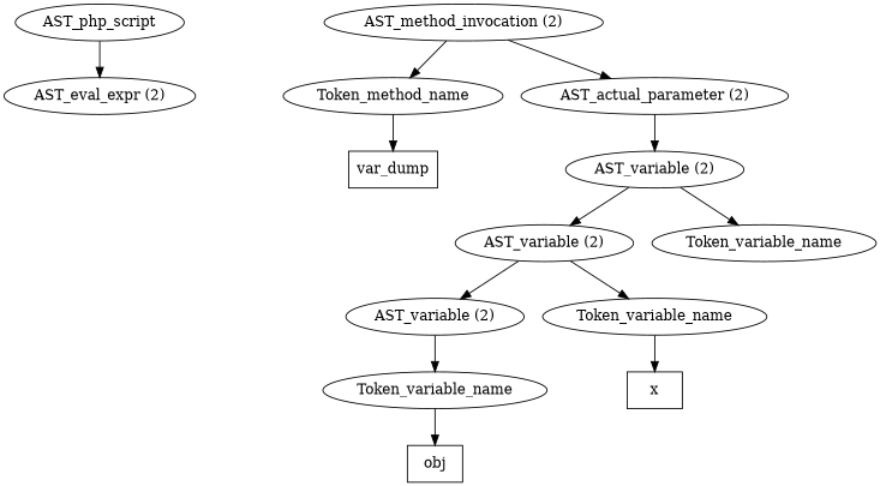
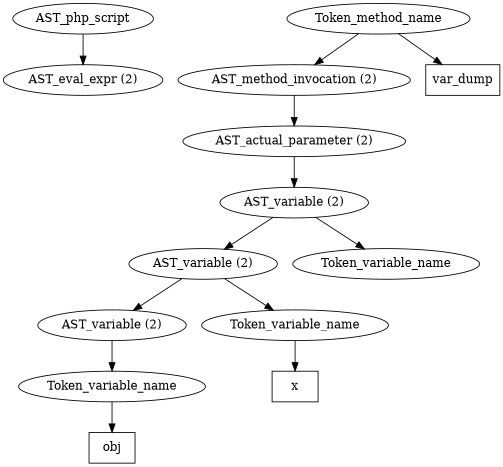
  digraph {
    n1 [label=AST_php_script]
    n2 [label="AST_eval_expr (2)"]
    n3 [label="AST_method_invocation (2)"]
    n4 [label=Token_method_name]
    n5 [label="AST_actual_parameter (2)"]
    n6 [label=var_dump shape=box]
    n7 [label="AST_variable (2)"]
    n8 [label="AST_variable (2)"]
    n9 [label=Token_variable_name]
    n10 [label="AST_variable (2)"]
    n11 [label=Token_variable_name]
    n12 [label=Token_variable_name]
    n13 [label=x shape=box]
    n14 [label=obj shape=box]
    n1 -> n2
-   n3 -> n4
+   n4 -> n3
    n3 -> n5
    n4 -> n6
    n5 -> n7
    n7 -> n8
    n7 -> n9
    n8 -> n10
    n8 -> n11
    n10 -> n12
    n11 -> n13
    n12 -> n14
  }
